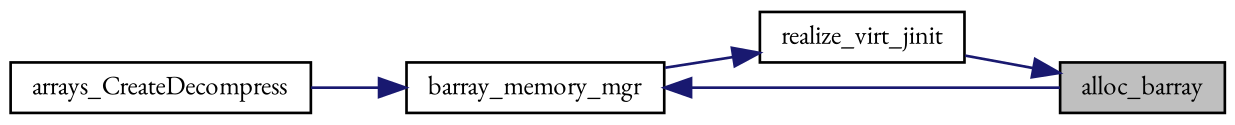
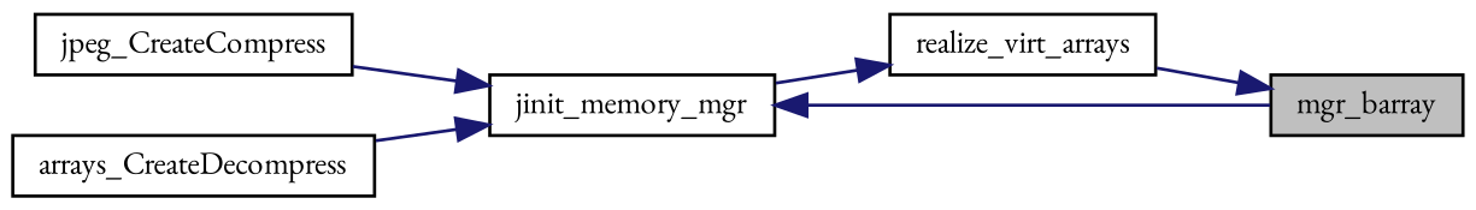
  digraph {
    fontname="EB Garamond"
    rankdir=RL
    node [color=black fontname="EB Garamond" fontsize=10 shape=record]
    edge [color=midnightblue dir=back fontname="EB Garamond" fontsize=10 labelfontname=Helvetica labelfontsize=10 style=solid]
-   n1 [fillcolor=grey75 fontcolor=black height=0.2 label=alloc_barray style=filled width=0.4]
-   n2 [height=0.2 label=realize_virt_jinit width=0.4]
-   n3 [height=0.2 label=barray_memory_mgr width=0.4]
+   n1 [fillcolor=grey75 fontcolor=black height=0.2 label=mgr_barray style=filled width=0.4]
+   n2 [height=0.2 label=realize_virt_arrays width=0.4]
+   n3 [height=0.2 label=jinit_memory_mgr width=0.4]
+   n4 [height=0.2 label=jpeg_CreateCompress width=0.4]
    n5 [height=0.2 label=arrays_CreateDecompress width=0.4]
    n1 -> n2
    n2 -> n3
    n3 -> n1
+   n3 -> n4
    n3 -> n5
  }
